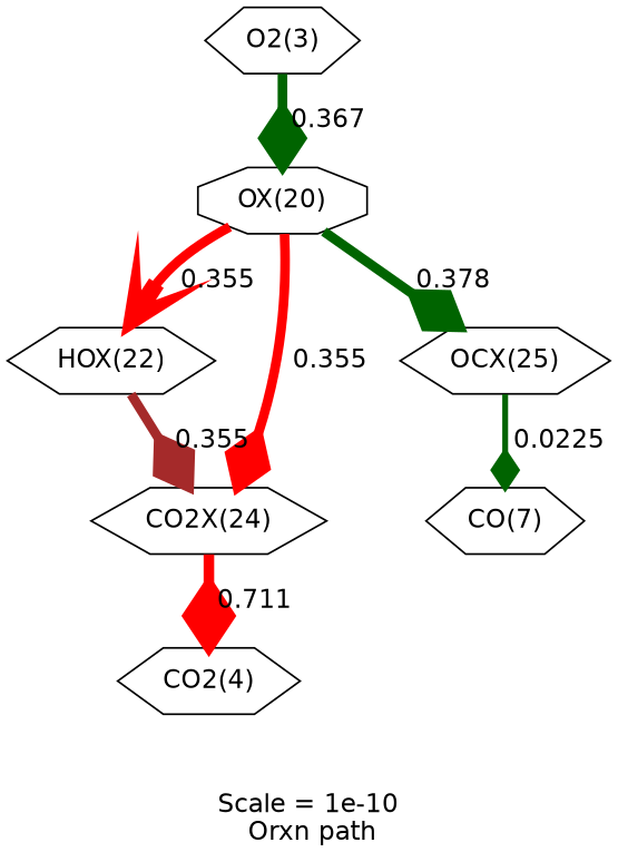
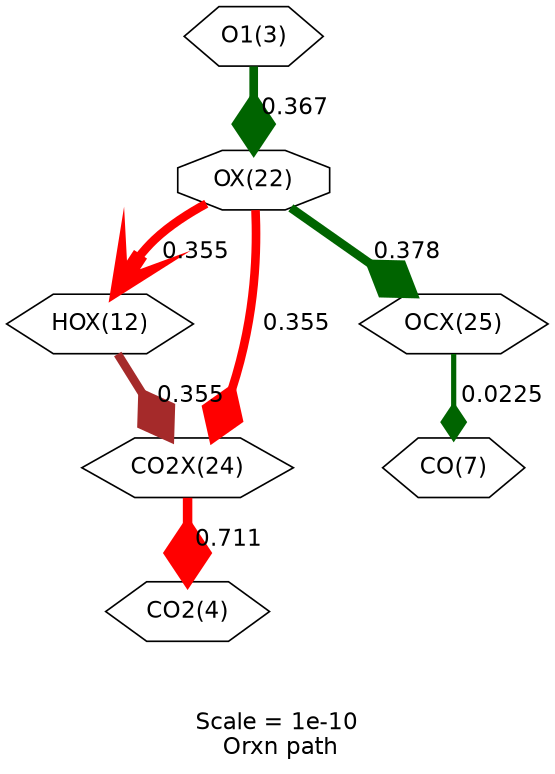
  digraph {
    fontname=Helvetica
    label="Scale = 1e-10\l Orxn path"
    node [fontname=Helvetica shape=hexagon]
    edge [arrowhead=diamond arrowsize=2.61 color=darkgreen fontname=Helvetica style="setlinewidth(5.22)"]
-   n1 [label="O2(3)"]
-   n2 [label="OX(20)" shape=octagon]
-   n3 [label="HOX(22)"]
+   n1 [label="O1(3)"]
+   n2 [label="OX(22)" shape=octagon]
+   n3 [label="HOX(12)"]
    n4 [label="OCX(25)"]
    n5 [label="CO2X(24)"]
    n6 [label="CO(7)"]
    n7 [label="CO2(4)"]
    n1 -> n2 [arrowsize=2.62 label=" 0.367" style="setlinewidth(5.24)"]
    n2 -> n3 [arrowhead=vee color=red label=" 0.355"]
    n2 -> n4 [arrowsize=2.63 label=" 0.378" style="setlinewidth(5.27)"]
    n2 -> n5 [color=red label=" 0.355"]
    n3 -> n5 [color=brown label=" 0.355"]
    n4 -> n6 [arrowsize=1.57 label=" 0.0225" style="setlinewidth(3.14)"]
    n5 -> n7 [arrowsize=2.87 color=red label=" 0.711" style="setlinewidth(5.74)"]
  }
